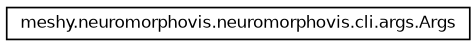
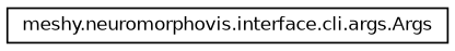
  digraph {
    rankdir=LR
-   n1 [color=black fillcolor=white fontname=Helvetica fontsize=10 height=0.2 label="meshy.neuromorphovis.neuromorphovis.cli.args.Args" shape=record style=filled width=0.4]
+   n1 [color=black fillcolor=white fontname=Helvetica fontsize=10 height=0.2 label="meshy.neuromorphovis.interface.cli.args.Args" shape=record style=filled width=0.4]
  }
